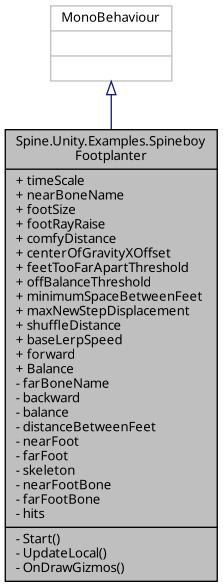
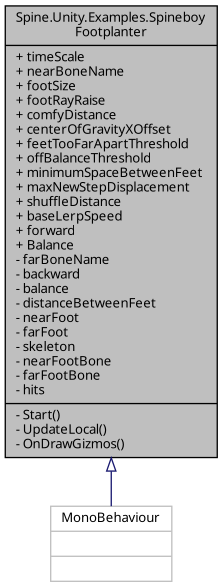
  digraph {
    fontname="Noto Sans"
    node [fontname="Noto Sans" fontsize=10 shape=record style=filled]
    n1 [color=black fillcolor=grey75 fontcolor=black height=0.2 label="{Spine.Unity.Examples.Spineboy\lFootplanter\n|+ timeScale\l+ nearBoneName\l+ footSize\l+ footRayRaise\l+ comfyDistance\l+ centerOfGravityXOffset\l+ feetTooFarApartThreshold\l+ offBalanceThreshold\l+ minimumSpaceBetweenFeet\l+ maxNewStepDisplacement\l+ shuffleDistance\l+ baseLerpSpeed\l+ forward\l+ Balance\l- farBoneName\l- backward\l- balance\l- distanceBetweenFeet\l- nearFoot\l- farFoot\l- skeleton\l- nearFootBone\l- farFootBone\l- hits\l|- Start()\l- UpdateLocal()\l- OnDrawGizmos()\l}" width=0.4]
    n2 [color=grey75 fillcolor=white height=0.2 label="{MonoBehaviour\n||}" width=0.4]
-   n2 -> n1 [arrowtail=onormal color=midnightblue dir=back fontname="Noto Sans" fontsize=10 labelfontname=Helvetica labelfontsize=10 style=solid]
+   n1 -> n2 [arrowtail=onormal color=midnightblue dir=back fontname="Noto Sans" fontsize=10 labelfontname=Helvetica labelfontsize=10 style=solid]
  }
